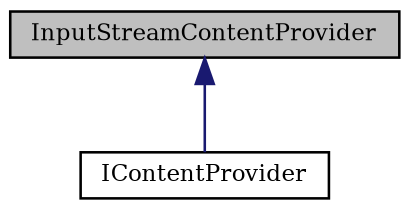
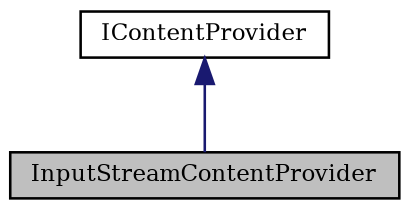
  digraph {
    fontname="DejaVu Serif"
    node [color=black fontname="DejaVu Serif" fontsize=9 shape=record]
    n1 [fillcolor=grey75 fontcolor=black height=0.2 label=InputStreamContentProvider style=filled width=0.4]
    n2 [height=0.2 label=IContentProvider width=0.4]
-   n1 -> n2 [color=midnightblue dir=back fontname="DejaVu Serif" fontsize=9 labelfontname=Arial labelfontsize=9 style=solid]
+   n2 -> n1 [color=midnightblue dir=back fontname="DejaVu Serif" fontsize=9 labelfontname=Arial labelfontsize=9 style=solid]
  }
